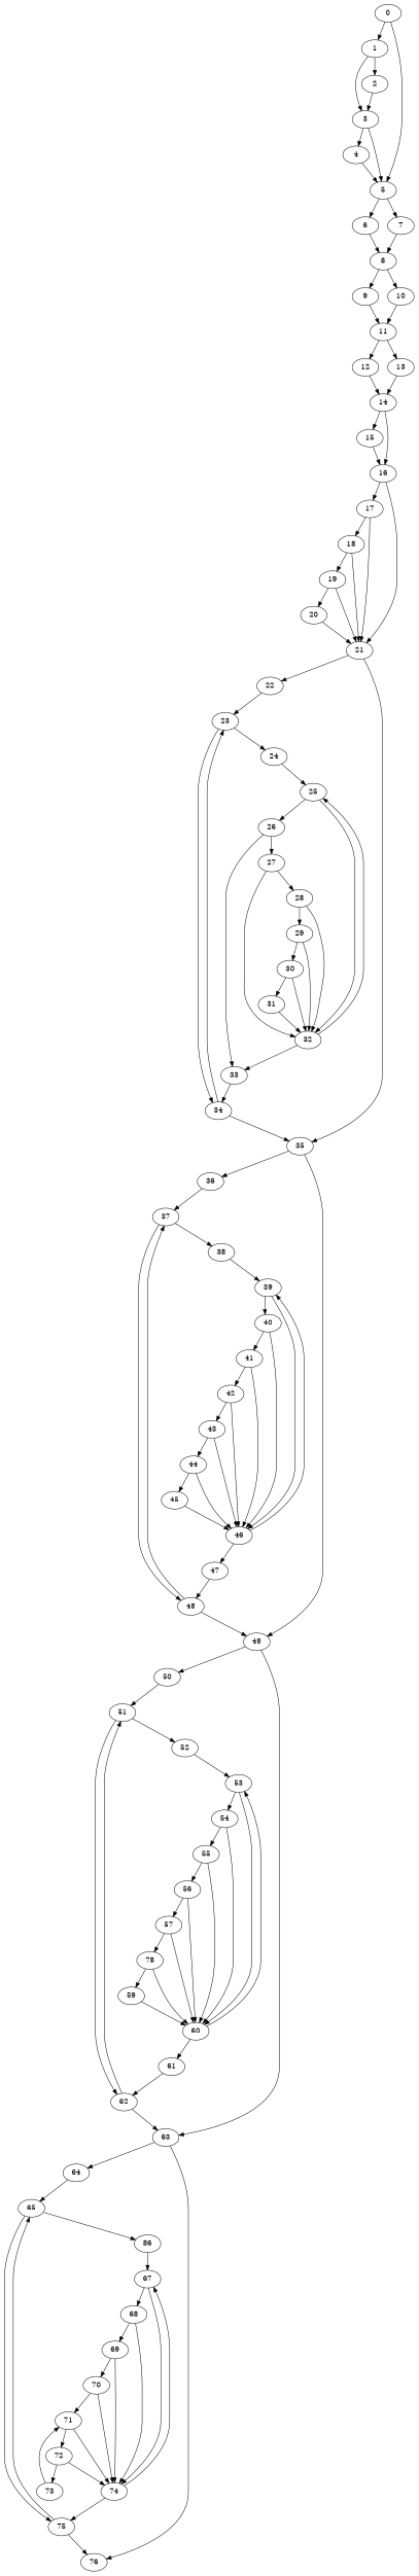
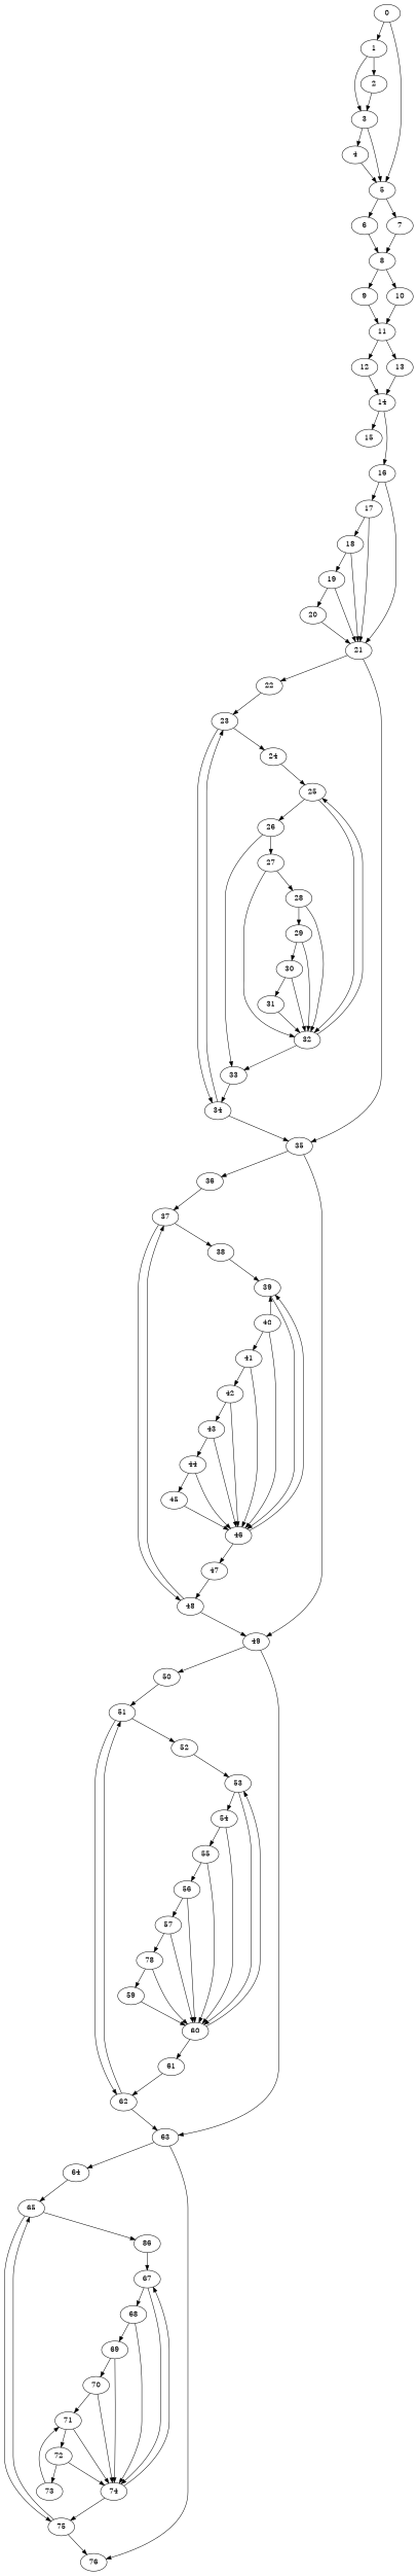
  digraph {
    0
    1
    5
    2
    3
    6
    7
    4
    8
    9
    10
    11
    12
    13
    14
    15
    16
    17
    21
    18
    22
    35
    19
    20
    23
    36
    49
    24
    34
    25
    26
    32
    27
    33
    28
    29
    30
    31
    37
    50
    63
    38
    48
    39
    40
    46
    41
    47
    42
    43
    44
    45
    51
    64
    76
    52
    62
    53
    54
    60
    55
    61
    56
    57
    n65 [label=78]
    59
    65
    n68 [label=86]
    75
    67
    68
    74
    69
    70
    71
    72
    73
    0 -> 1
    0 -> 5
    1 -> 2
    1 -> 3
    5 -> 6
    5 -> 7
    2 -> 3
    3 -> 5
    3 -> 4
    6 -> 8
    7 -> 8
    4 -> 5
    8 -> 9
    8 -> 10
    9 -> 11
    10 -> 11
    11 -> 12
    11 -> 13
    12 -> 14
    13 -> 14
    14 -> 15
    14 -> 16
-   15 -> 16
    16 -> 17
    16 -> 21
    17 -> 21
    17 -> 18
    21 -> 22
    21 -> 35
    18 -> 21
    18 -> 19
    22 -> 23
    35 -> 36
    35 -> 49
    19 -> 21
    19 -> 20
    20 -> 21
    23 -> 24
    23 -> 34
    36 -> 37
    49 -> 50
    49 -> 63
    24 -> 25
    34 -> 35
    34 -> 23
    25 -> 26
    25 -> 32
    26 -> 27
    26 -> 33
    32 -> 25
    32 -> 33
    27 -> 32
    27 -> 28
    33 -> 34
    28 -> 32
    28 -> 29
    29 -> 32
    29 -> 30
    30 -> 32
    30 -> 31
    31 -> 32
    37 -> 38
    37 -> 48
    50 -> 51
    63 -> 64
    63 -> 76
    38 -> 39
    48 -> 49
    48 -> 37
-   39 -> 40
+   40 -> 39
    39 -> 46
    40 -> 46
    40 -> 41
    46 -> 39
    46 -> 47
    41 -> 46
    41 -> 42
    47 -> 48
    42 -> 46
    42 -> 43
    43 -> 46
    43 -> 44
    44 -> 46
    44 -> 45
    45 -> 46
    51 -> 52
    51 -> 62
    64 -> 65
    52 -> 53
    62 -> 63
    62 -> 51
    53 -> 54
    53 -> 60
    54 -> 60
    54 -> 55
    60 -> 53
    60 -> 61
    55 -> 60
    55 -> 56
    61 -> 62
    56 -> 60
    56 -> 57
    57 -> 60
    57 -> n65
    n65 -> 60
    n65 -> 59
    59 -> 60
    65 -> n68
    65 -> 75
    n68 -> 67
    75 -> 76
    75 -> 65
    67 -> 68
    67 -> 74
    68 -> 74
    68 -> 69
    74 -> 75
    74 -> 67
    69 -> 74
    69 -> 70
    70 -> 74
    70 -> 71
    71 -> 74
    71 -> 72
    72 -> 74
    72 -> 73
    73 -> 71
  }
